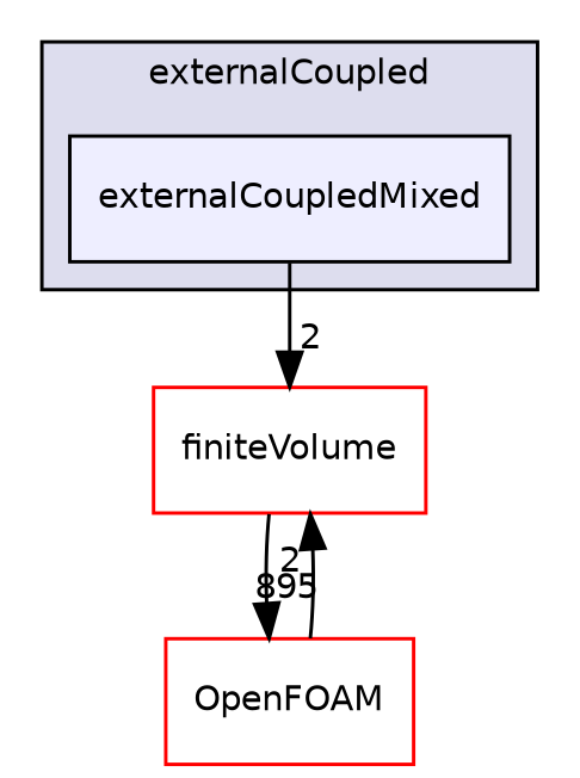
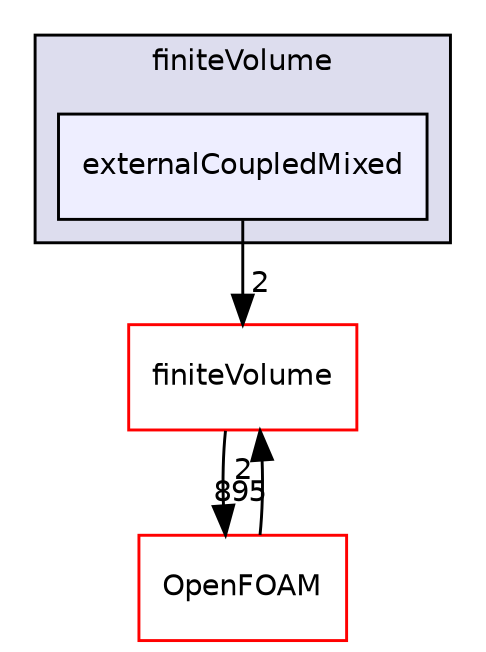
  digraph {
    compound=true
    node [fontname=Helvetica fontsize=10 shape=box color=red]
    edge [headlabel=2 labeldistance=1.5 labelfontname=Helvetica labelfontsize=10]
    n1 [fillcolor="#eeeeff" label=externalCoupledMixed pencolor=black style=filled color=""]
    n2 [label=finiteVolume]
    n3 [label=OpenFOAM]
    subgraph cluster_1 {
      bgcolor="#ddddee"
      fontname=Helvetica
      fontsize=10
-     label=externalCoupled
+     label=finiteVolume
      pencolor=black
      n1
    }
    n1 -> n2
    n2 -> n3 [headlabel=895]
    n3 -> n2
  }
